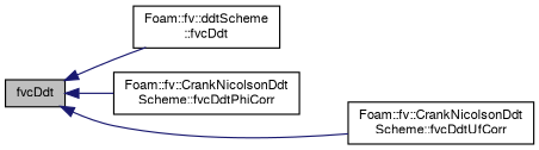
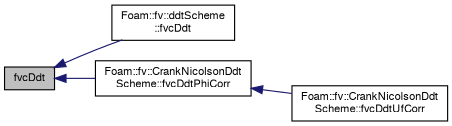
  digraph {
    rankdir=LR
    node [color=black fontname=FreeSans fontsize=10 shape=record]
    edge [color=midnightblue dir=back fontname=FreeSans fontsize=10 labelfontname=FreeSans labelfontsize=10 style=solid]
    n1 [fillcolor=grey75 fontcolor=black height=0.2 label=fvcDdt style=filled width=0.4]
    n2 [height=0.2 label="Foam::fv::ddtScheme\l::fvcDdt" width=0.4]
    n3 [height=0.2 label="Foam::fv::CrankNicolsonDdt\lScheme::fvcDdtPhiCorr" width=0.4]
    n4 [height=0.2 label="Foam::fv::CrankNicolsonDdt\lScheme::fvcDdtUfCorr" width=0.4]
    n1 -> n2
    n1 -> n3
-   n1 -> n4
+   n3 -> n4
  }
